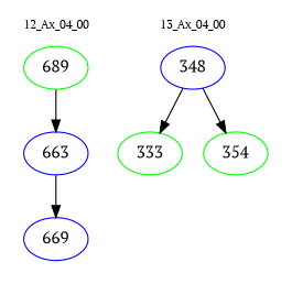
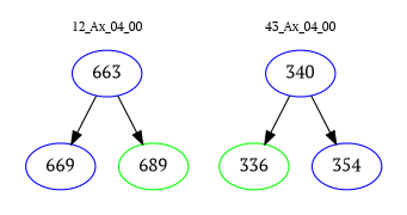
  digraph {
    fontname="PT Serif"
    node [color=blue fontname="PT Serif"]
    edge [color=black fontname="PT Serif"]
    n1 [label=663]
    n2 [label=669]
    n3 [color=green label=689]
-   n4 [label=348]
-   n5 [color=green label=333]
-   n6 [color=green label=354]
+   n4 [label=340]
+   n5 [color=green label=336]
+   n6 [label=354]
    subgraph cluster_1 {
      color=white
      fontsize=10
      label="12_Ax_04_00"
      n1
      n2
      n3
    }
    subgraph cluster_2 {
      color=white
      fontsize=10
-     label="13_Ax_04_00"
+     label="43_Ax_04_00"
      n4
      n5
      n6
    }
    n1 -> n2
-   n3 -> n1
+   n1 -> n3
    n4 -> n5
    n4 -> n6
  }
